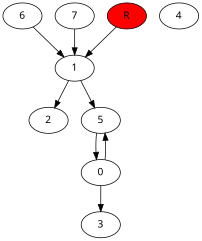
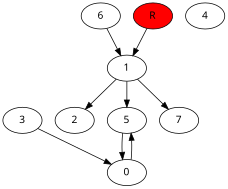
  digraph {
    fontname="Noto Sans"
    node [fontname="Noto Sans"]
    edge [fontname="Noto Sans"]
    1
    2
    5
    n4 [label=0]
    4
    3
    6
    7
    R [fillcolor="#ff0000" style=filled]
    1 -> 2
    1 -> 5
    5 -> n4
    n4 -> 5
-   n4 -> 3
+   3 -> n4
    6 -> 1
-   7 -> 1
+   1 -> 7
    R -> 1
  }
